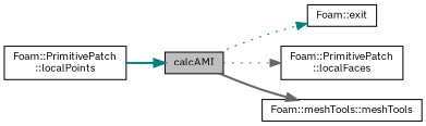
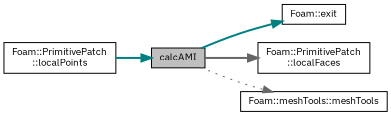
  digraph {
    fontname="IBM Plex Sans"
    rankdir=LR
    node [color=black fontname="IBM Plex Sans" fontsize=10 shape=record]
    edge [color=teal fontname="IBM Plex Sans" fontsize=10 labelfontname=Helvetica labelfontsize=10 style=dotted]
    n1 [fillcolor=grey75 fontcolor=black height=0.2 label=calcAMI style=filled width=0.4]
    n2 [height=0.2 label="Foam::exit" width=0.4]
    n3 [height=0.2 label="Foam::PrimitivePatch\l::localFaces" width=0.4]
    n4 [height=0.2 label="Foam::meshTools::meshTools" width=0.4]
    n5 [height=0.2 label="Foam::PrimitivePatch\l::localPoints" width=0.4]
-   n1 -> n2
-   n1 -> n3 [color=gray40]
-   n1 -> n4 [color=gray40 style=bold]
+   n1 -> n2 [style=bold]
+   n1 -> n3 [color=gray40 style=bold]
+   n1 -> n4 [color=gray40]
    n5 -> n1 [style=bold]
  }
